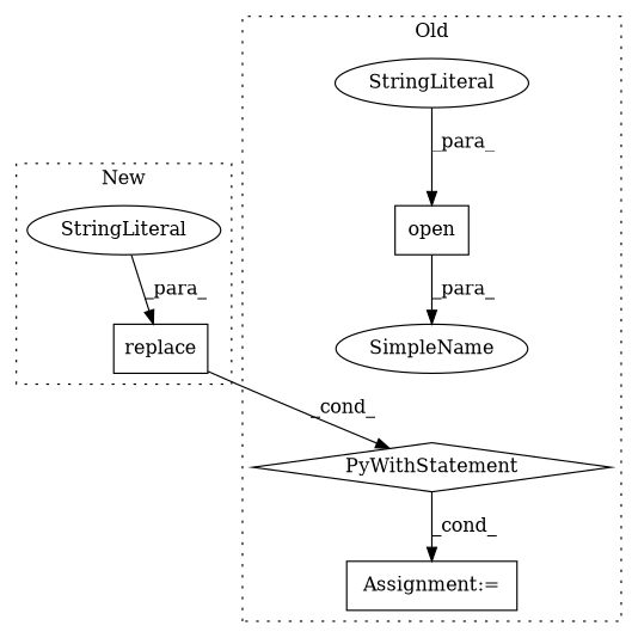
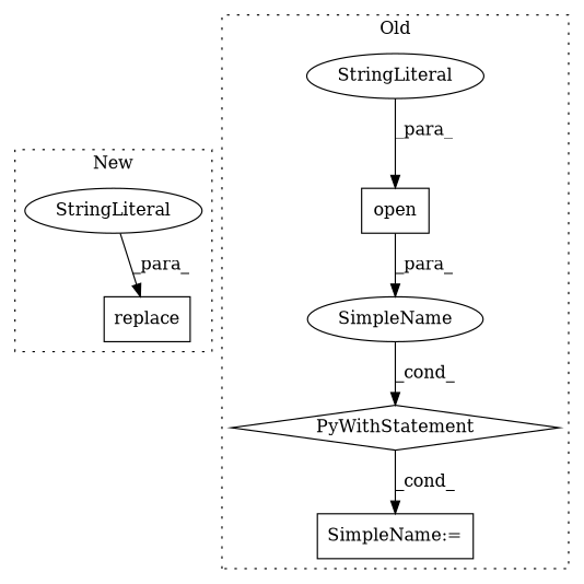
  digraph {
    node [a=32 shape=box]
    n1 [l="5,1" label=open s="16727,16745"]
    n2 [a=45 l=4 label=StringLiteral s=16741 shape=ellipse]
-   n3 [a=7 l=8 label="Assignment:=" s=16763]
+   n3 [a=7 l=8 label="SimpleName:=" s=16763]
    n4 [a=42 label=SimpleName shape=ellipse]
    n5 [a=104 l="10,2" label=PyWithStatement s="16717,16746" shape=diamond]
    n6 [l="8,1" label=replace s="16512,16527"]
    n7 [a=45 l=3 label=StringLiteral s=16524 shape=ellipse]
    subgraph cluster_1 {
      label=Old
      style=dotted
      n1
      n2
      n3
      n4
      n5
    }
    subgraph cluster_2 {
      label=New
      style=dotted
      n6
      n7
    }
    n1 -> n4 [label=_para_]
    n2 -> n1 [label=_para_]
-   n6 -> n5 [label=_cond_]
+   n4 -> n5 [label=_cond_]
    n5 -> n3 [label=_cond_]
    n7 -> n6 [label=_para_]
  }
